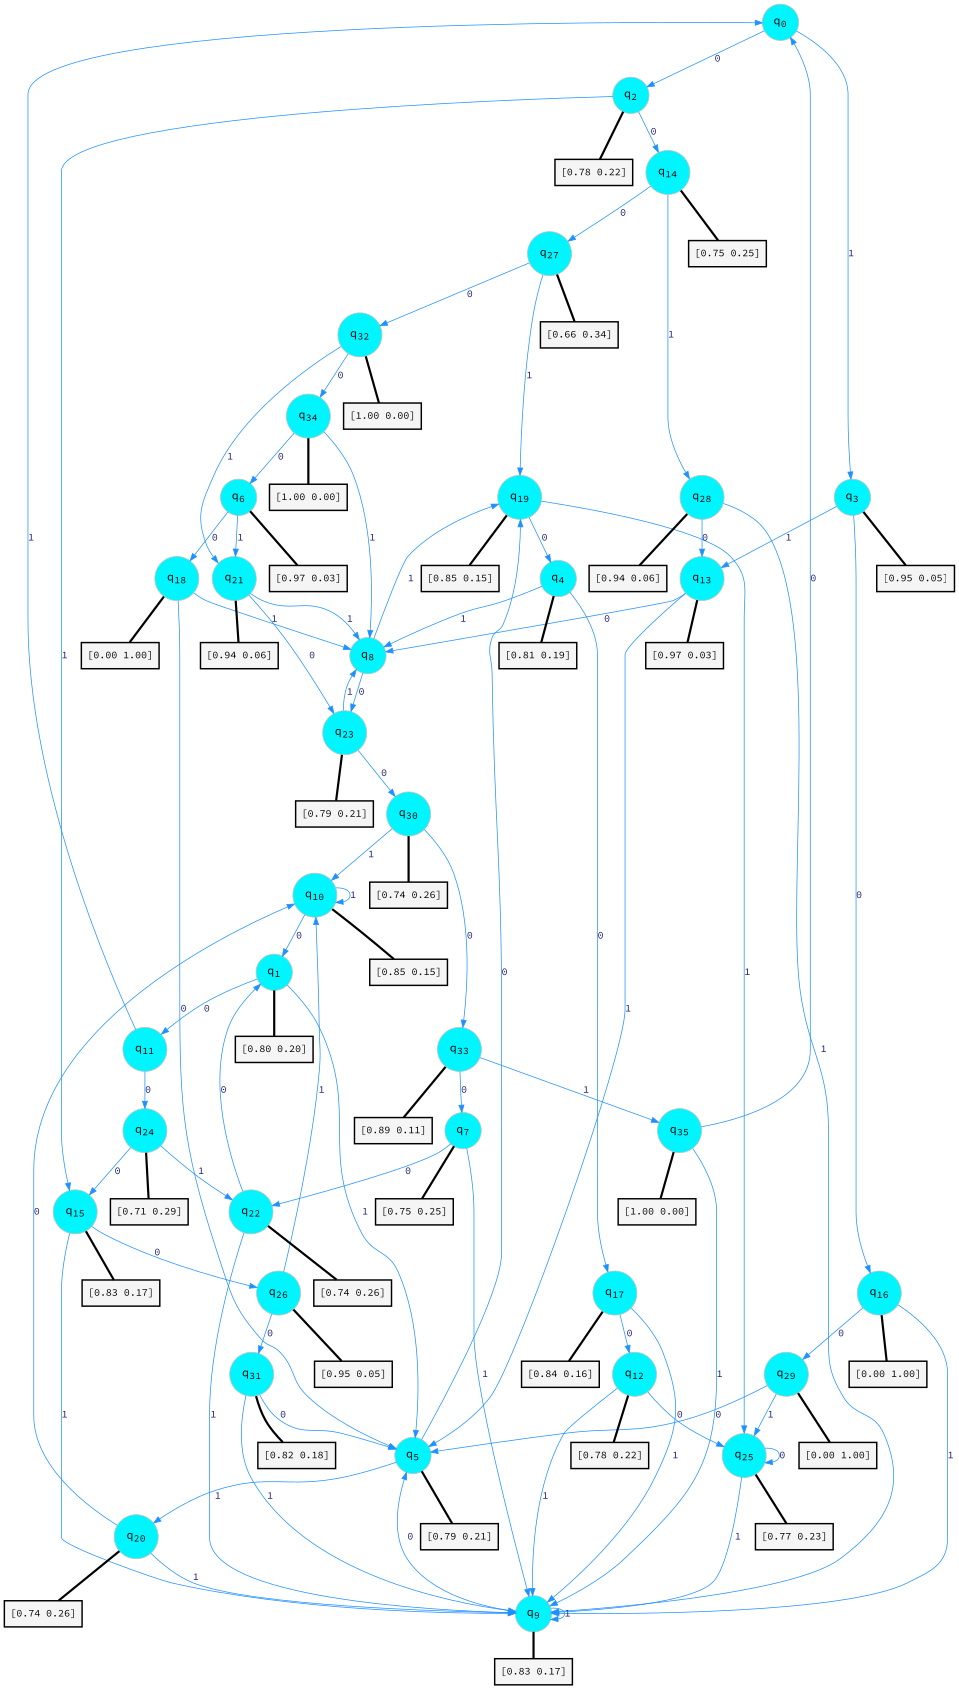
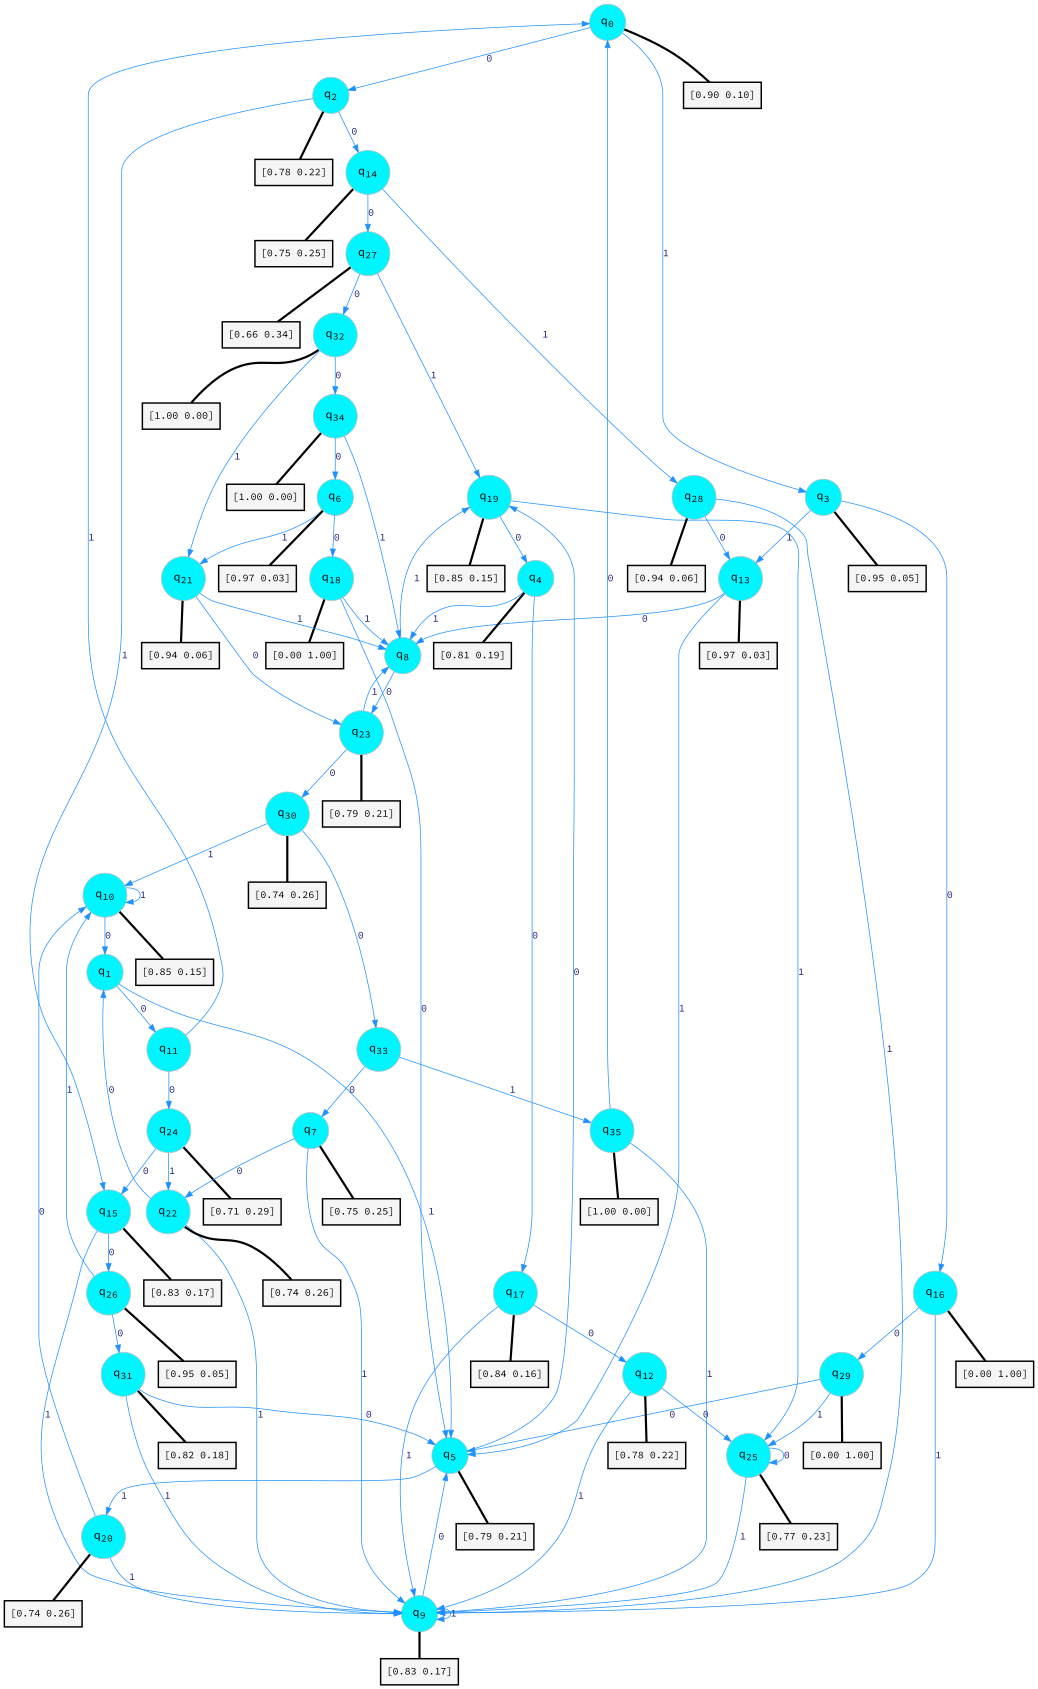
  digraph {
    fontname="Source Code Pro"
    rankdir=TD
    node [color=gray fillcolor=turquoise1 fontcolor=black fontname="Source Code Pro" fontsize=16 fontweight=bold shape=circle style=filled]
    edge [arrowsize=1 color=dodgerblue1 fontcolor=midnightblue fontname="Source Code Pro" fontweight=bold penwidth=1 style=solid weight=20]
    n1 [label=<q<SUB>0</SUB>>]
    n2 [label=<q<SUB>2</SUB>>]
    n3 [label=<q<SUB>3</SUB>>]
+   n4 [color=black fillcolor=whitesmoke fontsize=14 label="[0.90 0.10]" penwidth=2 shape=box]
    n5 [label=<q<SUB>14</SUB>>]
    n6 [label=<q<SUB>15</SUB>>]
    n7 [color=black fillcolor=whitesmoke fontsize=14 label="[0.78 0.22]" penwidth=2 shape=box]
    n8 [label=<q<SUB>13</SUB>>]
    n9 [label=<q<SUB>16</SUB>>]
    n10 [color=black fillcolor=whitesmoke fontsize=14 label="[0.95 0.05]" penwidth=2 shape=box]
    n11 [label=<q<SUB>1</SUB>>]
    n12 [label=<q<SUB>5</SUB>>]
    n13 [label=<q<SUB>11</SUB>>]
-   n14 [color=black fillcolor=whitesmoke fontsize=14 label="[0.80 0.20]" penwidth=2 shape=box]
    n15 [label=<q<SUB>19</SUB>>]
    n16 [label=<q<SUB>20</SUB>>]
    n17 [color=black fillcolor=whitesmoke fontsize=14 label="[0.79 0.21]" penwidth=2 shape=box]
    n18 [label=<q<SUB>24</SUB>>]
    n19 [label=<q<SUB>27</SUB>>]
    n20 [label=<q<SUB>28</SUB>>]
    n21 [color=black fillcolor=whitesmoke fontsize=14 label="[0.75 0.25]" penwidth=2 shape=box]
    n22 [label=<q<SUB>9</SUB>>]
    n23 [label=<q<SUB>26</SUB>>]
    n24 [color=black fillcolor=whitesmoke fontsize=14 label="[0.83 0.17]" penwidth=2 shape=box]
    n25 [label=<q<SUB>8</SUB>>]
    n26 [color=black fillcolor=whitesmoke fontsize=14 label="[0.97 0.03]" penwidth=2 shape=box]
    n27 [label=<q<SUB>29</SUB>>]
    n28 [color=black fillcolor=whitesmoke fontsize=14 label="[0.00 1.00]" penwidth=2 shape=box]
    n29 [label=<q<SUB>4</SUB>>]
    n30 [label=<q<SUB>17</SUB>>]
    n31 [color=black fillcolor=whitesmoke fontsize=14 label="[0.81 0.19]" penwidth=2 shape=box]
    n32 [label=<q<SUB>23</SUB>>]
    n33 [label=<q<SUB>12</SUB>>]
    n34 [color=black fillcolor=whitesmoke fontsize=14 label="[0.84 0.16]" penwidth=2 shape=box]
    n35 [label=<q<SUB>25</SUB>>]
    n36 [color=black fillcolor=whitesmoke fontsize=14 label="[0.85 0.15]" penwidth=2 shape=box]
    n37 [label=<q<SUB>10</SUB>>]
    n38 [color=black fillcolor=whitesmoke fontsize=14 label="[0.74 0.26]" penwidth=2 shape=box]
    n39 [label=<q<SUB>6</SUB>>]
    n40 [label=<q<SUB>18</SUB>>]
    n41 [label=<q<SUB>21</SUB>>]
    n42 [color=black fillcolor=whitesmoke fontsize=14 label="[0.97 0.03]" penwidth=2 shape=box]
    n43 [color=black fillcolor=whitesmoke fontsize=14 label="[0.00 1.00]" penwidth=2 shape=box]
    n44 [color=black fillcolor=whitesmoke fontsize=14 label="[0.94 0.06]" penwidth=2 shape=box]
    n45 [label=<q<SUB>7</SUB>>]
    n46 [label=<q<SUB>22</SUB>>]
    n47 [color=black fillcolor=whitesmoke fontsize=14 label="[0.75 0.25]" penwidth=2 shape=box]
    n48 [color=black fillcolor=whitesmoke fontsize=14 label="[0.83 0.17]" penwidth=2 shape=box]
    n49 [color=black fillcolor=whitesmoke fontsize=14 label="[0.74 0.26]" penwidth=2 shape=box]
    n50 [label=<q<SUB>30</SUB>>]
    n51 [color=black fillcolor=whitesmoke fontsize=14 label="[0.79 0.21]" penwidth=2 shape=box]
    n52 [color=black fillcolor=whitesmoke fontsize=14 label="[0.85 0.15]" penwidth=2 shape=box]
    n53 [color=black fillcolor=whitesmoke fontsize=14 label="[0.71 0.29]" penwidth=2 shape=box]
    n54 [color=black fillcolor=whitesmoke fontsize=14 label="[0.78 0.22]" penwidth=2 shape=box]
    n55 [color=black fillcolor=whitesmoke fontsize=14 label="[0.77 0.23]" penwidth=2 shape=box]
    n56 [label=<q<SUB>32</SUB>>]
    n57 [color=black fillcolor=whitesmoke fontsize=14 label="[0.66 0.34]" penwidth=2 shape=box]
    n58 [color=black fillcolor=whitesmoke fontsize=14 label="[0.94 0.06]" penwidth=2 shape=box]
    n59 [label=<q<SUB>31</SUB>>]
    n60 [color=black fillcolor=whitesmoke fontsize=14 label="[0.95 0.05]" penwidth=2 shape=box]
    n61 [color=black fillcolor=whitesmoke fontsize=14 label="[0.00 1.00]" penwidth=2 shape=box]
    n62 [label=<q<SUB>33</SUB>>]
    n63 [color=black fillcolor=whitesmoke fontsize=14 label="[0.74 0.26]" penwidth=2 shape=box]
    n64 [color=black fillcolor=whitesmoke fontsize=14 label="[0.82 0.18]" penwidth=2 shape=box]
    n65 [label=<q<SUB>34</SUB>>]
    n66 [color=black fillcolor=whitesmoke fontsize=14 label="[1.00 0.00]" penwidth=2 shape=box]
    n67 [label=<q<SUB>35</SUB>>]
-   n68 [color=black fillcolor=whitesmoke fontsize=14 label="[0.89 0.11]" penwidth=2 shape=box]
    n69 [color=black fillcolor=whitesmoke fontsize=14 label="[1.00 0.00]" penwidth=2 shape=box]
    n70 [color=black fillcolor=whitesmoke fontsize=14 label="[1.00 0.00]" penwidth=2 shape=box]
    n1 -> n2 [label=0]
    n1 -> n3 [label=1]
+   n1 -> n4 [arrowhead=none color=black penwidth=3]
    n2 -> n5 [label=0]
    n2 -> n6 [label=1]
    n2 -> n7 [arrowhead=none color=black penwidth=3]
    n3 -> n8 [label=1]
    n3 -> n9 [label=0]
    n3 -> n10 [arrowhead=none color=black penwidth=3]
    n5 -> n19 [label=0]
    n5 -> n20 [label=1]
    n5 -> n21 [arrowhead=none color=black penwidth=3]
    n6 -> n22 [label=1]
    n6 -> n23 [label=0]
    n6 -> n24 [arrowhead=none color=black penwidth=3]
    n8 -> n12 [label=1]
    n8 -> n25 [label=0]
    n8 -> n26 [arrowhead=none color=black penwidth=3]
    n9 -> n22 [label=1]
    n9 -> n27 [label=0]
    n9 -> n28 [arrowhead=none color=black penwidth=3]
    n11 -> n12 [label=1]
    n11 -> n13 [label=0]
-   n11 -> n14 [arrowhead=none color=black penwidth=3]
    n12 -> n15 [label=0]
    n12 -> n16 [label=1]
    n12 -> n17 [arrowhead=none color=black penwidth=3]
    n13 -> n1 [label=1]
    n13 -> n18 [label=0]
    n15 -> n29 [label=0]
    n15 -> n35 [label=1]
    n15 -> n36 [arrowhead=none color=black penwidth=3]
    n16 -> n22 [label=1]
    n16 -> n37 [label=0]
    n16 -> n38 [arrowhead=none color=black penwidth=3]
    n18 -> n6 [label=0]
    n18 -> n46 [label=1]
    n18 -> n53 [arrowhead=none color=black penwidth=3]
    n19 -> n15 [label=1]
    n19 -> n56 [label=0]
    n19 -> n57 [arrowhead=none color=black penwidth=3]
    n20 -> n8 [label=0]
    n20 -> n22 [label=1]
    n20 -> n58 [arrowhead=none color=black penwidth=3]
    n22 -> n12 [label=0]
    n22 -> n22 [label=1]
    n22 -> n48 [arrowhead=none color=black penwidth=3]
    n23 -> n37 [label=1]
    n23 -> n59 [label=0]
    n23 -> n60 [arrowhead=none color=black penwidth=3]
    n25 -> n15 [label=1]
    n25 -> n32 [label=0]
    n27 -> n12 [label=0]
    n27 -> n35 [label=1]
    n27 -> n61 [arrowhead=none color=black penwidth=3]
    n29 -> n25 [label=1]
    n29 -> n30 [label=0]
    n29 -> n31 [arrowhead=none color=black penwidth=3]
    n30 -> n22 [label=1]
    n30 -> n33 [label=0]
    n30 -> n34 [arrowhead=none color=black penwidth=3]
    n32 -> n25 [label=1]
    n32 -> n50 [label=0]
    n32 -> n51 [arrowhead=none color=black penwidth=3]
    n33 -> n22 [label=1]
    n33 -> n35 [label=0]
    n33 -> n54 [arrowhead=none color=black penwidth=3]
    n35 -> n22 [label=1]
    n35 -> n35 [label=0]
    n35 -> n55 [arrowhead=none color=black penwidth=3]
    n37 -> n11 [label=0]
    n37 -> n37 [label=1]
    n37 -> n52 [arrowhead=none color=black penwidth=3]
    n39 -> n40 [label=0]
    n39 -> n41 [label=1]
    n39 -> n42 [arrowhead=none color=black penwidth=3]
    n40 -> n12 [label=0]
    n40 -> n25 [label=1]
    n40 -> n43 [arrowhead=none color=black penwidth=3]
    n41 -> n25 [label=1]
    n41 -> n32 [label=0]
    n41 -> n44 [arrowhead=none color=black penwidth=3]
    n45 -> n22 [label=1]
    n45 -> n46 [label=0]
    n45 -> n47 [arrowhead=none color=black penwidth=3]
    n46 -> n11 [label=0]
    n46 -> n22 [label=1]
    n46 -> n49 [arrowhead=none color=black penwidth=3]
    n50 -> n37 [label=1]
    n50 -> n62 [label=0]
    n50 -> n63 [arrowhead=none color=black penwidth=3]
    n56 -> n41 [label=1]
    n56 -> n65 [label=0]
    n56 -> n66 [arrowhead=none color=black penwidth=3]
    n59 -> n12 [label=0]
    n59 -> n22 [label=1]
    n59 -> n64 [arrowhead=none color=black penwidth=3]
    n62 -> n45 [label=0]
    n62 -> n67 [label=1]
-   n62 -> n68 [arrowhead=none color=black penwidth=3]
    n65 -> n25 [label=1]
    n65 -> n39 [label=0]
    n65 -> n69 [arrowhead=none color=black penwidth=3]
    n67 -> n1 [label=0]
    n67 -> n22 [label=1]
    n67 -> n70 [arrowhead=none color=black penwidth=3]
  }
